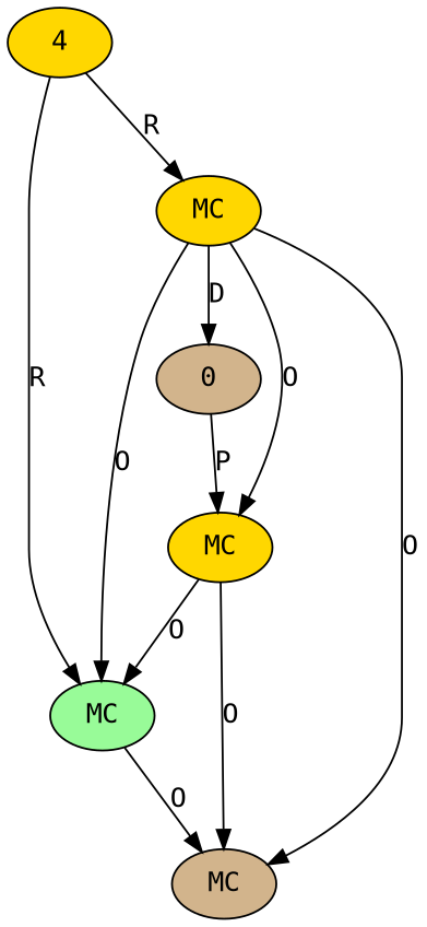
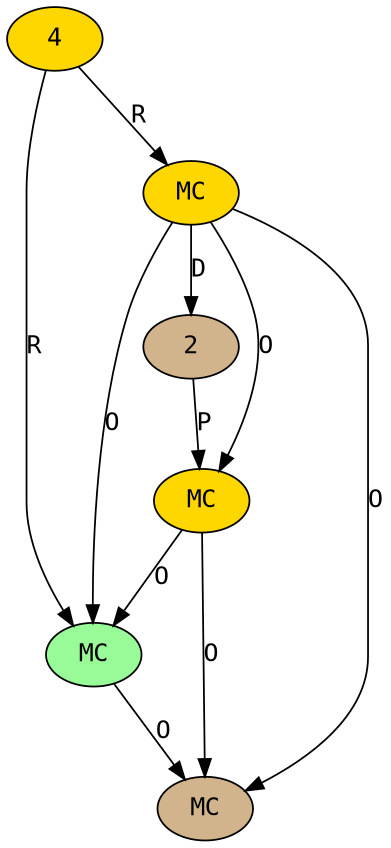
  digraph {
    fontname="DejaVu Sans Mono"
    node [t=Calendar style=filled fillcolor=gold fontname="DejaVu Sans Mono"]
    edge [fontname="DejaVu Sans Mono"]
    n1 [l=150 label=MC s="format()" t=DateFormatUtils]
    n2 [l=153 label=MC s="getTime()" fillcolor=palegreen]
    n3 [l=162 label=MC s="format()" t=DateFormatUtils fillcolor=tan]
-   2 [n=dummy_ t=UNKNOWN fillcolor=tan label=0]
+   2 [n=dummy_ t=UNKNOWN fillcolor=tan]
    n5 [l=150 label=MC s="getTime()"]
    4 [n=cal]
    n1 -> n2 [label=O]
    n1 -> n3 [label=O]
    n2 -> n3 [label=O]
    2 -> n1 [label=P]
    n5 -> n1 [label=O]
    n5 -> n2 [label=O]
    n5 -> n3 [label=O]
    n5 -> 2 [label=D]
    4 -> n2 [label=R]
    4 -> n5 [label=R]
  }
